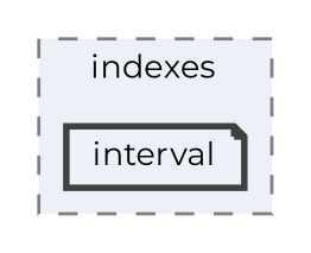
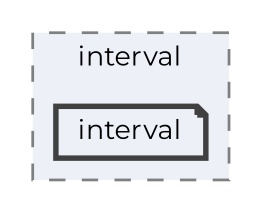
  digraph {
    compound=true
    fontname=Montserrat
    n1 [color=grey25 fillcolor="#edf0f7" fontname=Montserrat fontsize=10 height=0.2 label=interval shape=note style="filled,bold" width=0.4]
    subgraph cluster_1 {
      bgcolor="#edf0f7"
      fontsize=10
-     label=indexes
+     label=interval
      pencolor=grey50
      style="filled,dashed"
      n1
    }
  }
